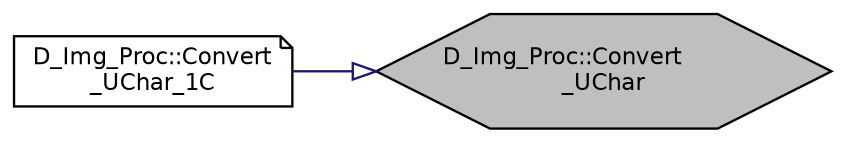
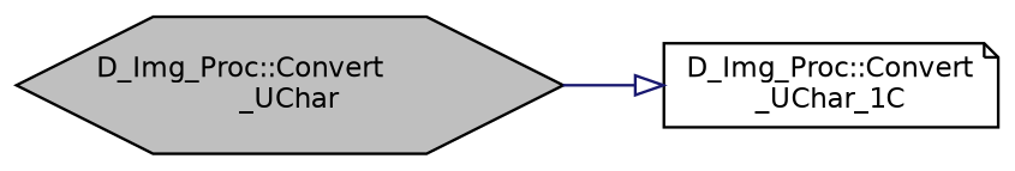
  digraph {
    rankdir=LR
    node [color=black fontname=Helvetica fontsize=10 style=filled]
    n1 [fillcolor=grey75 fontcolor=black height=0.2 label="D_Img_Proc::Convert\l_UChar" shape=hexagon width=0.4]
    n2 [fillcolor=white height=0.2 label="D_Img_Proc::Convert\l_UChar_1C" shape=note width=0.4]
-   n2 -> n1 [color=midnightblue fontname=Helvetica fontsize=10 labelfontname=Helvetica labelfontsize=10 style=solid arrowhead=onormal]
+   n1 -> n2 [color=midnightblue fontname=Helvetica fontsize=10 labelfontname=Helvetica labelfontsize=10 style=solid arrowhead=onormal]
  }
